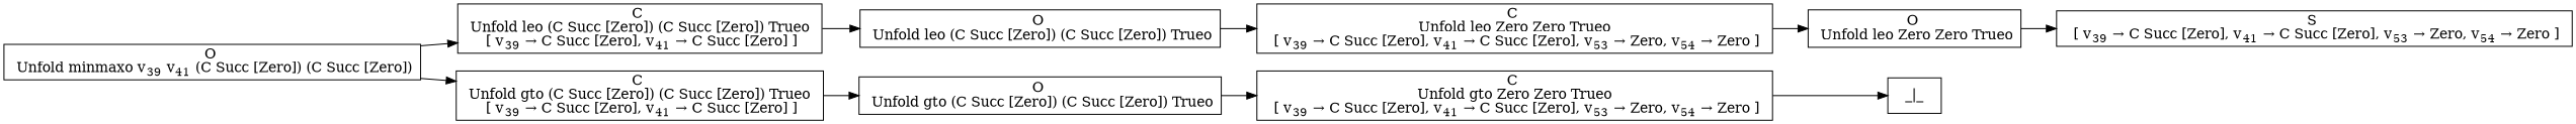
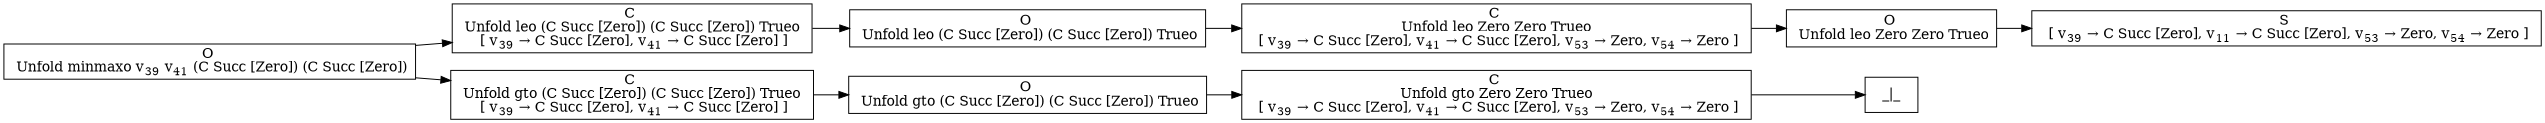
  digraph {
    rankdir=LR
    node [fillcolor=white shape=box style=filled]
    n1 [label=<O <BR/> Unfold minmaxo v<SUB>39</SUB> v<SUB>41</SUB> (C Succ [Zero]) (C Succ [Zero])>]
    n2 [label=<C <BR/> Unfold leo (C Succ [Zero]) (C Succ [Zero]) Trueo <BR/>  [ v<SUB>39</SUB> &rarr; C Succ [Zero], v<SUB>41</SUB> &rarr; C Succ [Zero] ] >]
    n3 [label=<C <BR/> Unfold gto (C Succ [Zero]) (C Succ [Zero]) Trueo <BR/>  [ v<SUB>39</SUB> &rarr; C Succ [Zero], v<SUB>41</SUB> &rarr; C Succ [Zero] ] >]
    n4 [label=<O <BR/> Unfold leo (C Succ [Zero]) (C Succ [Zero]) Trueo>]
    n5 [label=<O <BR/> Unfold gto (C Succ [Zero]) (C Succ [Zero]) Trueo>]
    n6 [label=<C <BR/> Unfold leo Zero Zero Trueo <BR/>  [ v<SUB>39</SUB> &rarr; C Succ [Zero], v<SUB>41</SUB> &rarr; C Succ [Zero], v<SUB>53</SUB> &rarr; Zero, v<SUB>54</SUB> &rarr; Zero ] >]
    n7 [label=<O <BR/> Unfold leo Zero Zero Trueo>]
-   n8 [label=<S <BR/>  [ v<SUB>39</SUB> &rarr; C Succ [Zero], v<SUB>41</SUB> &rarr; C Succ [Zero], v<SUB>53</SUB> &rarr; Zero, v<SUB>54</SUB> &rarr; Zero ] >]
+   n8 [label=<S <BR/>  [ v<SUB>39</SUB> &rarr; C Succ [Zero], v<SUB>11</SUB> &rarr; C Succ [Zero], v<SUB>53</SUB> &rarr; Zero, v<SUB>54</SUB> &rarr; Zero ] >]
    n9 [label=<C <BR/> Unfold gto Zero Zero Trueo <BR/>  [ v<SUB>39</SUB> &rarr; C Succ [Zero], v<SUB>41</SUB> &rarr; C Succ [Zero], v<SUB>53</SUB> &rarr; Zero, v<SUB>54</SUB> &rarr; Zero ] >]
    n10 [label=<_|_>]
    n1 -> n2
    n1 -> n3
    n2 -> n4
    n3 -> n5
    n4 -> n6
    n5 -> n9
    n6 -> n7
    n7 -> n8
    n9 -> n10
  }
